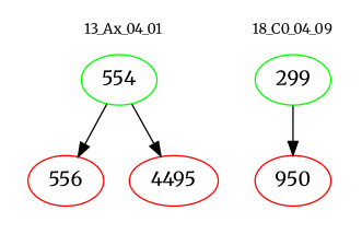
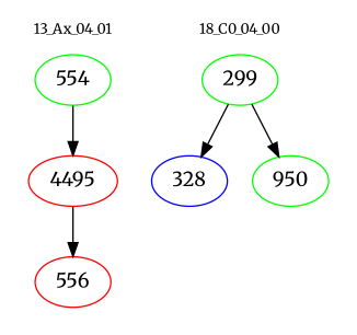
  digraph {
    fontname=Merriweather
    node [color=red fontname=Merriweather]
    edge [color=black fontname=Merriweather]
    n1 [color=green label=554]
    n2 [label=556]
    n3 [label=4495]
    n4 [color=green label=299]
-   n6 [label=950]
+   n5 [color=blue label=328]
+   n6 [color=green label=950]
    subgraph cluster_1 {
      color=white
      fontsize=10
      label="13_Ax_04_01"
      n1
      n2
      n3
    }
    subgraph cluster_2 {
      color=white
      fontsize=10
-     label="18_C0_04_09"
+     label="18_C0_04_00"
      n4
+     n5
      n6
    }
-   n1 -> n2
+   n3 -> n2
    n1 -> n3
+   n4 -> n5
    n4 -> n6
  }
